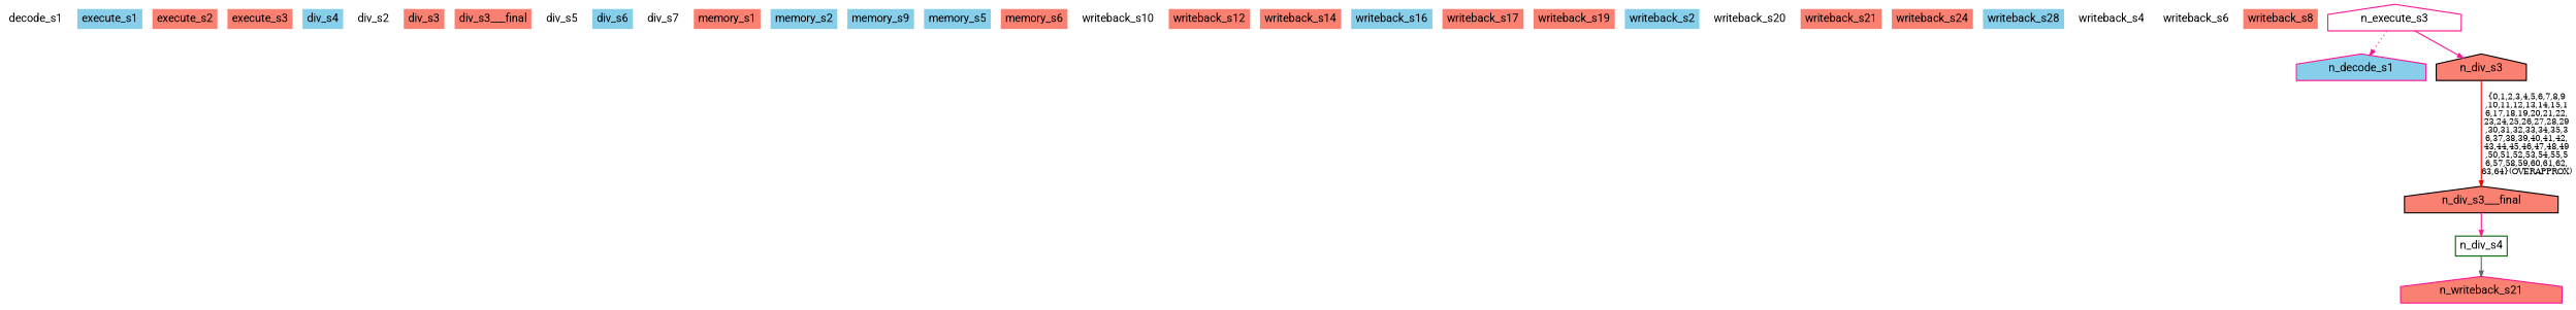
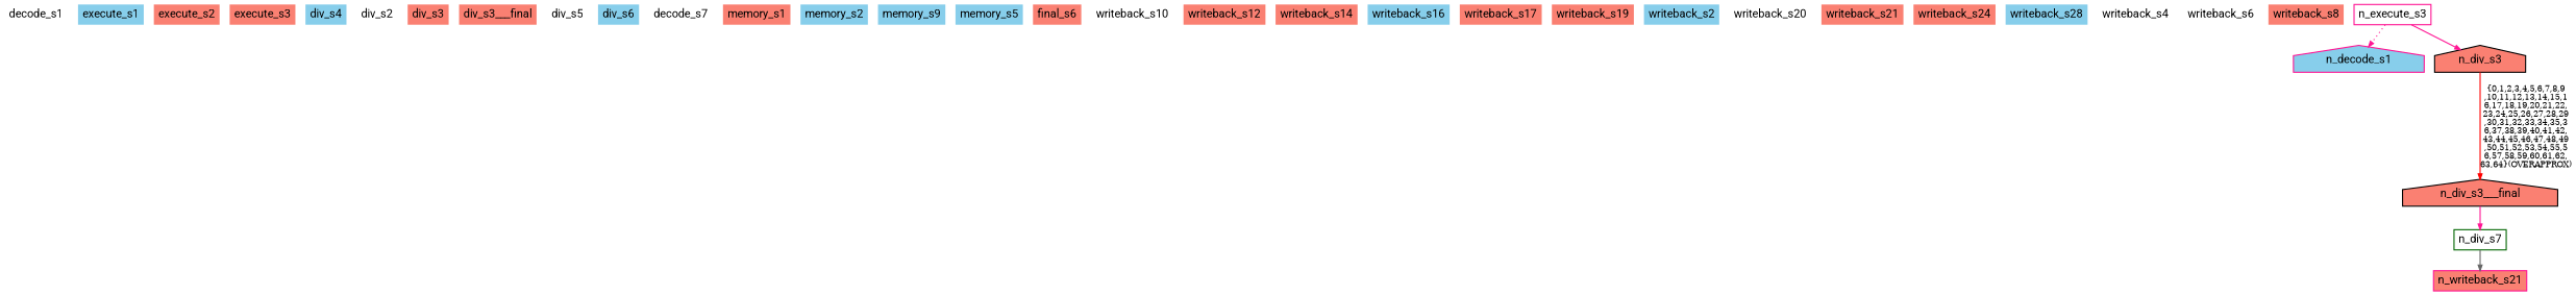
  digraph {
    splines=true
    node [color=darkgreen fillcolor=salmon fontname=roboto fontsize=20 penwidth=2 shape=none style=filled]
    edge [color=deeppink penwidth=2 style=solid]
    n1 [fillcolor=white label=decode_s1]
    n2 [fillcolor=skyblue label=execute_s1]
    n3 [label=execute_s2]
    n4 [color=teal label=execute_s3]
    n5 [fillcolor=skyblue label=div_s4]
    n6 [color=teal fillcolor=white label=div_s2]
    n7 [color=teal label=div_s3]
    n8 [color=teal label=div_s3___final]
    n9 [fillcolor=white label=div_s5]
    n10 [color=deeppink fillcolor=skyblue label=div_s6]
-   n11 [color=teal fillcolor=white label=div_s7]
+   n11 [color=teal fillcolor=white label=decode_s7]
    n12 [label=memory_s1]
    n13 [color=teal fillcolor=skyblue label=memory_s2]
    n14 [color=teal fillcolor=skyblue label=memory_s9]
    n15 [color=black fillcolor=skyblue label=memory_s5]
-   n16 [color=deeppink label=memory_s6]
+   n16 [color=deeppink label=final_s6]
    n17 [color=teal fillcolor=white label=writeback_s10]
    n18 [color=teal label=writeback_s12]
    n19 [color=deeppink label=writeback_s14]
    n20 [color=teal fillcolor=skyblue label=writeback_s16]
    n21 [color=deeppink label=writeback_s17]
    n22 [label=writeback_s19]
    n23 [fillcolor=skyblue label=writeback_s2]
    n24 [color=deeppink fillcolor=white label=writeback_s20]
    n25 [color=deeppink label=writeback_s21]
    n26 [label=writeback_s24]
    n27 [fillcolor=skyblue label=writeback_s28]
    n28 [color=black fillcolor=white label=writeback_s4]
    n29 [color=deeppink fillcolor=white label=writeback_s6]
    n30 [color=teal label=writeback_s8]
    n_decode_s1 [color=deeppink fillcolor=skyblue shape=house]
-   n_execute_s3 [color=deeppink fillcolor=white shape=house]
+   n_execute_s3 [color=deeppink fillcolor=white shape=box]
    n_div_s3 [color=black shape=house]
    n_div_s3___final [color=black shape=house]
-   n_div_s7 [fillcolor=white shape=box label=n_div_s4]
-   n_writeback_s21 [color=deeppink shape=house]
+   n_div_s7 [fillcolor=white shape=box]
+   n_writeback_s21 [color=deeppink shape=box]
    n_execute_s3 -> n_decode_s1 [style=dotted]
    n_execute_s3 -> n_div_s3
    n_div_s3 -> n_div_s3___final [color=red label="{0,1,2,3,4,5,6,7,8,9\n,10,11,12,13,14,15,1\n6,17,18,19,20,21,22,\n23,24,25,26,27,28,29\n,30,31,32,33,34,35,3\n6,37,38,39,40,41,42,\n43,44,45,46,47,48,49\n,50,51,52,53,54,55,5\n6,57,58,59,60,61,62,\n63,64}(OVERAPPROX)" style=bold]
    n_div_s3___final -> n_div_s7
    n_div_s7 -> n_writeback_s21 [color=gray40]
  }
